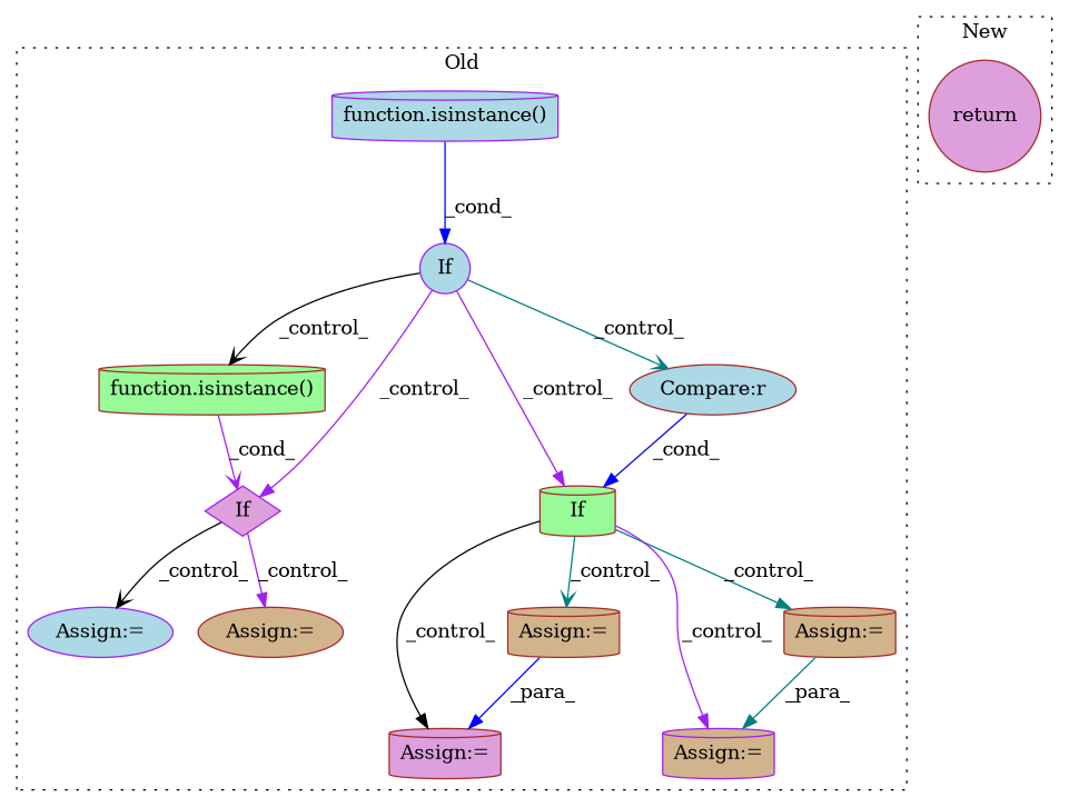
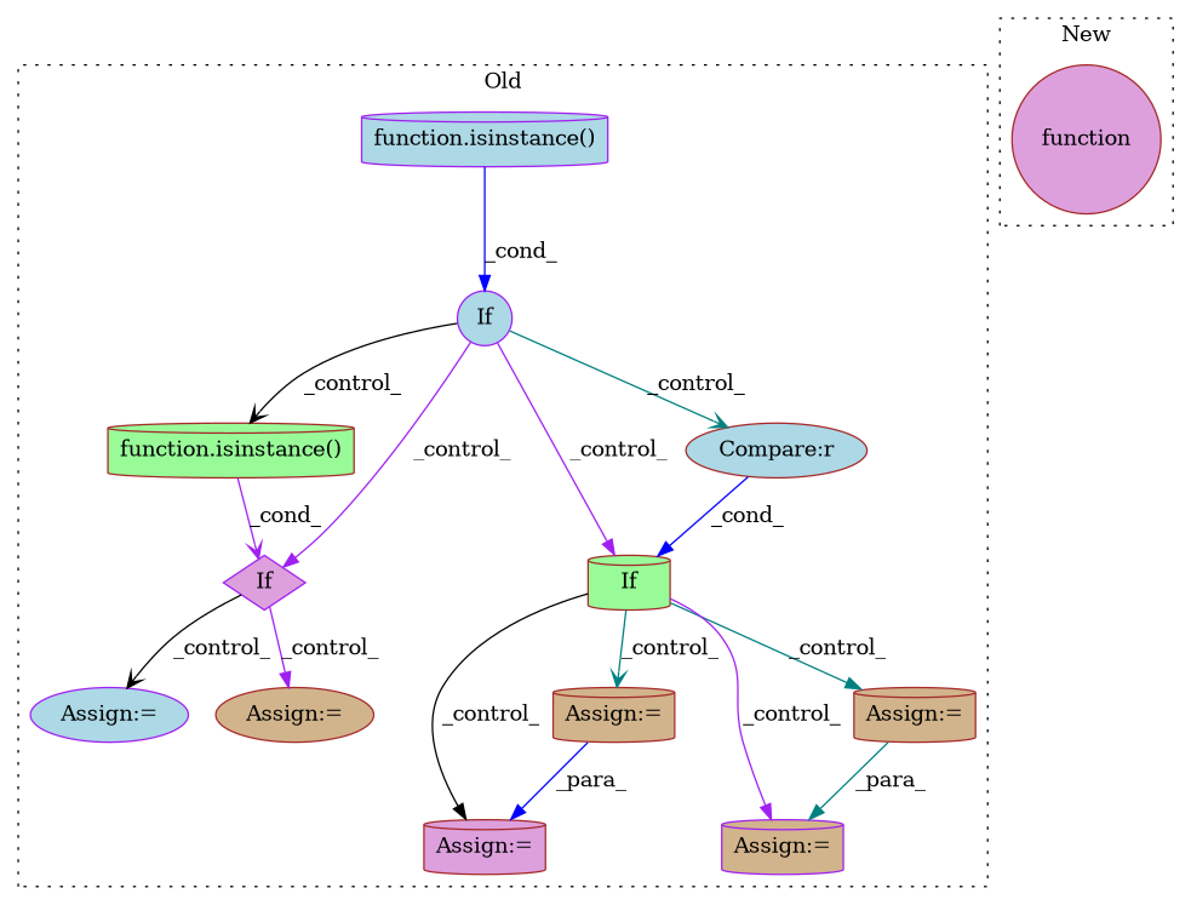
  digraph {
    node [a=68 l=3 shape=cylinder style=filled fillcolor=lightblue color=brown]
    edge [color=purple arrowhead=normal]
    n1 [a=75 l="11,1" label="function.isinstance()" s="35891,35920" fillcolor=palegreen]
    n2 [a=96 l=0 label=If s=35891 shape=diamond fillcolor=plum color=purple]
    n3 [label="Assign:=" s=36006 shape=ellipse color=purple]
    n4 [label="Assign:=" s=36083 shape=ellipse fillcolor=tan]
    n5 [a=96 label=If s=35388 shape=circle color=purple]
    n6 [label="Assign:=" s=35779 fillcolor=plum]
    n7 [a=75 l="11,1" label="function.isinstance()" s="35391,35409" color=purple]
    n8 [label="Assign:=" s=35519 fillcolor=tan]
    n9 [a=96 label=If s=35428 fillcolor=palegreen]
    n10 [a=40 l=11 label="Compare:r" s=35431 shape=ellipse]
    n11 [label="Assign:=" s=35574 fillcolor=tan color=purple]
    n12 [label="Assign:=" s=35716 fillcolor=tan]
-   n13 [a=93 l=7 label=return s=34676 shape=circle fillcolor=plum]
+   n13 [a=93 l=7 label=function s=34676 shape=circle fillcolor=plum]
    subgraph cluster_1 {
      label=Old
      style=dotted
      n1
      n2
      n3
      n4
      n5
      n6
      n7
      n8
      n9
      n10
      n11
      n12
    }
    subgraph cluster_2 {
      label=New
      style=dotted
      n13
    }
    n1 -> n2 [label=_cond_ arrowhead=vee]
    n2 -> n3 [label=_control_ color=black arrowhead=vee]
    n2 -> n4 [label=_control_]
    n5 -> n1 [label=_control_ color=black arrowhead=vee]
    n5 -> n2 [label=_control_]
    n5 -> n9 [label=_control_]
    n5 -> n10 [label=_control_ color=teal arrowhead=vee]
    n7 -> n5 [label=_cond_ color=blue]
    n8 -> n11 [label=_para_ color=teal]
    n9 -> n6 [label=_control_ color=black]
    n9 -> n8 [label=_control_ color=teal]
    n9 -> n11 [label=_control_]
    n9 -> n12 [label=_control_ color=teal arrowhead=vee]
    n10 -> n9 [label=_cond_ color=blue]
    n12 -> n6 [label=_para_ color=blue]
  }
